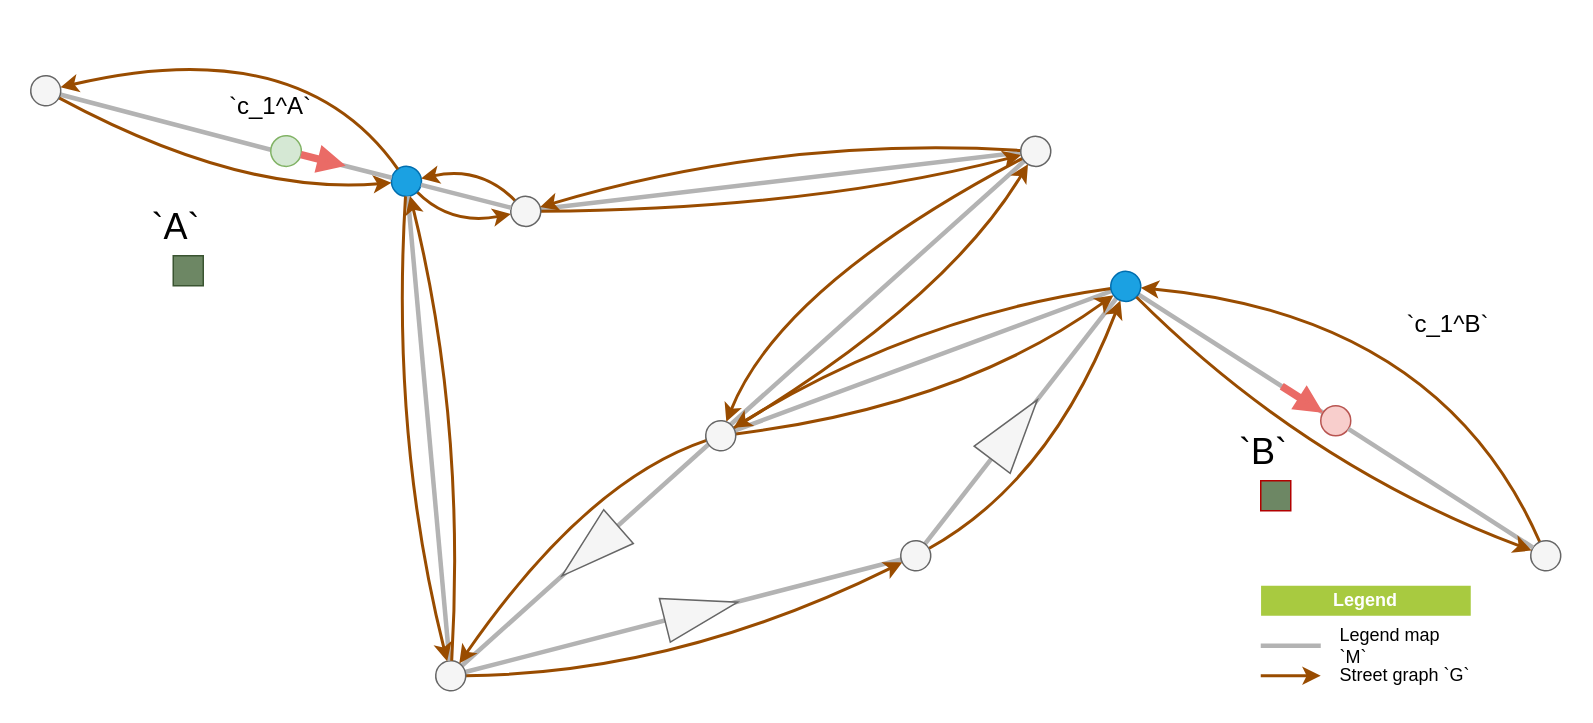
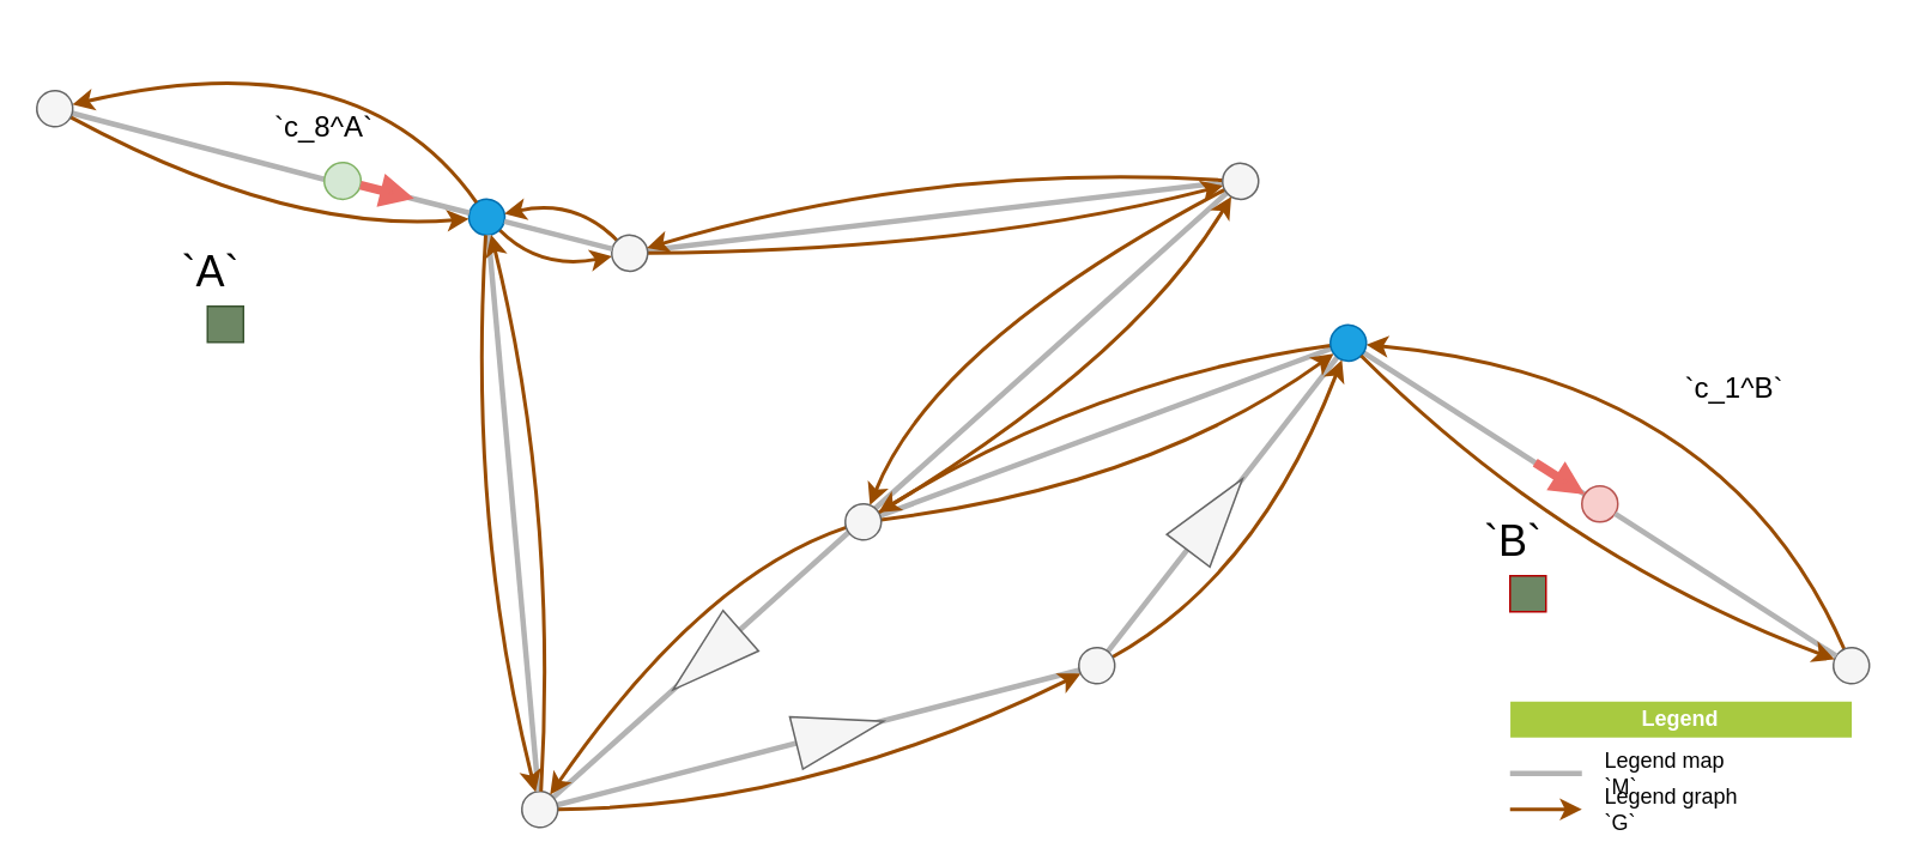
  <mxCell id="0" />
  <mxCell id="1" parent="0" />
  <mxCell id="2" value="`A`&lt;br&gt;&lt;div&gt;&lt;br&gt;&lt;/div&gt;&lt;div&gt;&lt;br&gt;&lt;/div&gt;" style="whiteSpace=wrap;html=1;rounded=0;shadow=0;strokeWidth=1;fillColor=#6d8764;fontSize=24;align=right;strokeColor=#3A5431;" parent="1" vertex="1"><mxGeometry x="115" y="170" width="20" height="20" as="geometry" /></mxCell>
  <mxCell id="3" value="`B`&lt;br&gt;&lt;br&gt;&lt;div&gt;&lt;br&gt;&lt;/div&gt;" style="whiteSpace=wrap;html=1;rounded=0;shadow=0;strokeWidth=1;fillColor=#6d8764;fontSize=24;align=right;strokeColor=#B20000;" parent="1" vertex="1"><mxGeometry x="840" y="320" width="20" height="20" as="geometry" /></mxCell>
  <mxCell id="4" value="" style="endArrow=none;html=1;strokeWidth=3;fillColor=#76608a;strokeColor=#B3B3B3;" parent="1" source="34" target="32" edge="1"><mxGeometry width="50" height="50" relative="1" as="geometry"><mxPoint x="610" y="370" as="sourcePoint" /><mxPoint x="750" y="220" as="targetPoint" /></mxGeometry></mxCell>
  <mxCell id="5" value="" style="endArrow=none;html=1;strokeWidth=3;fillColor=#76608a;strokeColor=#B3B3B3;" parent="1" source="34" target="26" edge="1"><mxGeometry width="50" height="50" relative="1" as="geometry"><mxPoint x="590" y="400" as="sourcePoint" /><mxPoint x="340" y="470" as="targetPoint" /></mxGeometry></mxCell>
  <mxCell id="6" value="" style="endArrow=none;html=1;strokeWidth=3;fillColor=#76608a;strokeColor=#B3B3B3;" parent="1" source="32" target="12" edge="1"><mxGeometry width="50" height="50" relative="1" as="geometry"><mxPoint x="750" y="190" as="sourcePoint" /><mxPoint x="810" y="270" as="targetPoint" /></mxGeometry></mxCell>
  <mxCell id="7" value="" style="endArrow=none;html=1;strokeWidth=3;fillColor=#76608a;strokeColor=#B3B3B3;" parent="1" edge="1"><mxGeometry width="50" height="50" relative="1" as="geometry"><mxPoint x="480" y="290" as="sourcePoint" /><mxPoint x="750" y="190" as="targetPoint" /></mxGeometry></mxCell>
  <mxCell id="8" value="" style="endArrow=none;html=1;strokeWidth=3;fillColor=#76608a;strokeColor=#B3B3B3;" parent="1" edge="1"><mxGeometry width="50" height="50" relative="1" as="geometry"><mxPoint x="300" y="450" as="sourcePoint" /><mxPoint x="690" y="100" as="targetPoint" /></mxGeometry></mxCell>
  <mxCell id="9" value="" style="endArrow=none;html=1;strokeWidth=3;fillColor=#76608a;strokeColor=#B3B3B3;" parent="1" edge="1"><mxGeometry width="50" height="50" relative="1" as="geometry"><mxPoint x="690" y="100" as="sourcePoint" /><mxPoint x="350" y="140" as="targetPoint" /></mxGeometry></mxCell>
  <mxCell id="10" value="" style="endArrow=none;html=1;strokeWidth=3;fillColor=#76608a;strokeColor=#B3B3B3;exitX=0;exitY=0.5;exitDx=0;exitDy=0;" parent="1" source="11" edge="1"><mxGeometry width="50" height="50" relative="1" as="geometry"><mxPoint x="350" y="140" as="sourcePoint" /><mxPoint x="30" y="60" as="targetPoint" /></mxGeometry></mxCell>
  <mxCell id="11" value="" style="ellipse;whiteSpace=wrap;html=1;aspect=fixed;fillColor=#d5e8d4;strokeColor=#82b366;rotation=5;" parent="1" vertex="1"><mxGeometry x="180" y="90" width="20.42" height="20.42" as="geometry" /></mxCell>
  <mxCell id="12" value="" style="ellipse;whiteSpace=wrap;html=1;aspect=fixed;fillColor=#f8cecc;strokeColor=#b85450;" parent="1" vertex="1"><mxGeometry x="880" y="270" width="20" height="20" as="geometry" /></mxCell>
  <mxCell id="13" style="edgeStyle=orthogonalEdgeStyle;rounded=0;orthogonalLoop=1;jettySize=auto;html=1;exitX=0.5;exitY=1;exitDx=0;exitDy=0;strokeColor=#B3B3B3;strokeWidth=3;fontColor=#000000;" parent="1" source="42" target="42" edge="1"><mxGeometry relative="1" as="geometry" /></mxCell>
  <mxCell id="14" style="edgeStyle=none;curved=1;orthogonalLoop=1;jettySize=auto;html=1;strokeColor=#994C00;strokeWidth=2;" parent="1" source="15" target="32" edge="1"><mxGeometry relative="1" as="geometry"><Array as="points"><mxPoint x="960" y="210" /></Array></mxGeometry></mxCell>
  <mxCell id="15" value="" style="ellipse;whiteSpace=wrap;html=1;aspect=fixed;fillColor=#f5f5f5;strokeColor=#666666;rotation=5;fontColor=#333333;" parent="1" vertex="1"><mxGeometry x="1020" y="360" width="20" height="20" as="geometry" /></mxCell>
  <mxCell id="16" style="edgeStyle=none;curved=1;orthogonalLoop=1;jettySize=auto;html=1;strokeColor=#994C00;strokeWidth=2;fontColor=#994C00;" parent="1" source="17" target="21" edge="1"><mxGeometry relative="1" as="geometry"><Array as="points"><mxPoint x="300" y="150" /></Array></mxGeometry></mxCell>
  <mxCell id="17" value="" style="ellipse;whiteSpace=wrap;html=1;aspect=fixed;fillColor=#1ba1e2;strokeColor=#006EAF;rotation=5;fontColor=#ffffff;" parent="1" vertex="1"><mxGeometry x="260.47" y="110.42" width="20" height="20" as="geometry" /></mxCell>
  <mxCell id="18" style="edgeStyle=none;curved=1;orthogonalLoop=1;jettySize=auto;html=1;strokeColor=#994C00;strokeWidth=2;" parent="1" source="17" target="36" edge="1"><mxGeometry relative="1" as="geometry"><Array as="points"><mxPoint x="200" y="20" /></Array></mxGeometry></mxCell>
  <mxCell id="19" style="edgeStyle=none;curved=1;orthogonalLoop=1;jettySize=auto;html=1;strokeColor=#994C00;strokeWidth=2;" parent="1" source="21" target="24" edge="1"><mxGeometry relative="1" as="geometry"><Array as="points"><mxPoint x="540" y="139" /></Array></mxGeometry></mxCell>
  <mxCell id="20" style="edgeStyle=none;curved=1;orthogonalLoop=1;jettySize=auto;html=1;strokeColor=#994C00;strokeWidth=2;fontColor=#994C00;" parent="1" source="21" target="17" edge="1"><mxGeometry relative="1" as="geometry"><Array as="points"><mxPoint x="320" y="110" /></Array></mxGeometry></mxCell>
  <mxCell id="21" value="" style="ellipse;whiteSpace=wrap;html=1;aspect=fixed;fillColor=#f5f5f5;strokeColor=#666666;rotation=5;fontColor=#333333;" parent="1" vertex="1"><mxGeometry x="340" y="130.42" width="20" height="20" as="geometry" /></mxCell>
  <mxCell id="22" style="edgeStyle=none;curved=1;orthogonalLoop=1;jettySize=auto;html=1;strokeColor=#994C00;strokeWidth=2;" parent="1" source="24" target="30" edge="1"><mxGeometry relative="1" as="geometry"><Array as="points"><mxPoint x="520" y="190" /></Array></mxGeometry></mxCell>
  <mxCell id="23" style="edgeStyle=none;curved=1;orthogonalLoop=1;jettySize=auto;html=1;strokeColor=#994C00;strokeWidth=2;" parent="1" source="24" target="21" edge="1"><mxGeometry relative="1" as="geometry"><Array as="points"><mxPoint x="520" y="90" /></Array></mxGeometry></mxCell>
  <mxCell id="24" value="" style="ellipse;whiteSpace=wrap;html=1;aspect=fixed;fillColor=#f5f5f5;strokeColor=#666666;rotation=5;fontColor=#333333;" parent="1" vertex="1"><mxGeometry x="680" y="90.42" width="20" height="20" as="geometry" /></mxCell>
  <mxCell id="25" style="edgeStyle=none;curved=1;orthogonalLoop=1;jettySize=auto;html=1;strokeColor=#994C00;strokeWidth=2;" parent="1" source="26" target="34" edge="1"><mxGeometry relative="1" as="geometry"><Array as="points"><mxPoint x="450" y="449" /></Array></mxGeometry></mxCell>
  <mxCell id="26" value="" style="ellipse;whiteSpace=wrap;html=1;aspect=fixed;fillColor=#f5f5f5;strokeColor=#666666;rotation=5;fontColor=#333333;" parent="1" vertex="1"><mxGeometry x="290" y="440" width="20" height="20" as="geometry" /></mxCell>
  <mxCell id="27" style="edgeStyle=none;curved=1;orthogonalLoop=1;jettySize=auto;html=1;strokeColor=#994C00;strokeWidth=2;" parent="1" source="30" target="26" edge="1"><mxGeometry relative="1" as="geometry"><Array as="points"><mxPoint x="390" y="320" /></Array></mxGeometry></mxCell>
  <mxCell id="28" style="edgeStyle=none;curved=1;orthogonalLoop=1;jettySize=auto;html=1;strokeColor=#994C00;strokeWidth=2;" parent="1" source="30" target="32" edge="1"><mxGeometry relative="1" as="geometry"><Array as="points"><mxPoint x="640" y="270" /></Array></mxGeometry></mxCell>
  <mxCell id="29" style="edgeStyle=none;curved=1;orthogonalLoop=1;jettySize=auto;html=1;strokeColor=#994C00;strokeWidth=2;" parent="1" source="30" target="24" edge="1"><mxGeometry relative="1" as="geometry"><Array as="points"><mxPoint x="630" y="200" /></Array></mxGeometry></mxCell>
  <mxCell id="30" value="" style="ellipse;whiteSpace=wrap;html=1;aspect=fixed;fillColor=#f5f5f5;strokeColor=#666666;rotation=5;fontColor=#333333;" parent="1" vertex="1"><mxGeometry x="470" y="280" width="20" height="20" as="geometry" /></mxCell>
  <mxCell id="31" style="edgeStyle=none;curved=1;orthogonalLoop=1;jettySize=auto;html=1;strokeColor=#994C00;strokeWidth=2;" parent="1" source="32" target="30" edge="1"><mxGeometry relative="1" as="geometry"><Array as="points"><mxPoint x="610" y="210" /></Array></mxGeometry></mxCell>
  <mxCell id="32" value="" style="ellipse;whiteSpace=wrap;html=1;aspect=fixed;fillColor=#1ba1e2;strokeColor=#006EAF;rotation=5;fontColor=#ffffff;" parent="1" vertex="1"><mxGeometry x="740" y="180.42" width="20" height="20" as="geometry" /></mxCell>
  <mxCell id="33" style="edgeStyle=none;curved=1;orthogonalLoop=1;jettySize=auto;html=1;strokeColor=#994C00;strokeWidth=2;" parent="1" source="34" target="32" edge="1"><mxGeometry relative="1" as="geometry"><Array as="points"><mxPoint x="700" y="320" /></Array></mxGeometry></mxCell>
  <mxCell id="34" value="" style="ellipse;whiteSpace=wrap;html=1;aspect=fixed;fillColor=#f5f5f5;strokeColor=#666666;rotation=5;fontColor=#333333;" parent="1" vertex="1"><mxGeometry x="600" y="360" width="20" height="20" as="geometry" /></mxCell>
  <mxCell id="35" style="edgeStyle=none;curved=1;orthogonalLoop=1;jettySize=auto;html=1;strokeColor=#994C00;strokeWidth=2;" parent="1" source="36" target="17" edge="1"><mxGeometry relative="1" as="geometry"><Array as="points"><mxPoint x="160" y="130" /></Array></mxGeometry></mxCell>
  <mxCell id="36" value="" style="ellipse;whiteSpace=wrap;html=1;aspect=fixed;fillColor=#f5f5f5;strokeColor=#666666;rotation=5;fontColor=#333333;" parent="1" vertex="1"><mxGeometry x="20" y="50" width="20" height="20" as="geometry" /></mxCell>
  <mxCell id="37" value="&lt;div&gt;&lt;font style=&quot;font-size: 16px&quot;&gt;`c_1^B`&lt;/font&gt;&lt;/div&gt;" style="text;html=1;strokeColor=none;fillColor=none;align=center;verticalAlign=middle;whiteSpace=wrap;rounded=0;fontColor=#000000;" parent="1" vertex="1"><mxGeometry x="945" y="205" width="40" height="20" as="geometry" /></mxCell>
  <mxCell id="38" value="" style="endArrow=none;html=1;strokeWidth=3;fillColor=#76608a;strokeColor=#B3B3B3;" parent="1" source="21" target="17" edge="1"><mxGeometry width="50" height="50" relative="1" as="geometry"><mxPoint x="360" y="150" as="sourcePoint" /><mxPoint x="40" y="70" as="targetPoint" /></mxGeometry></mxCell>
  <mxCell id="39" value="" style="endArrow=none;html=1;strokeWidth=3;fillColor=#76608a;strokeColor=#B3B3B3;" parent="1" source="17" target="11" edge="1"><mxGeometry width="50" height="50" relative="1" as="geometry"><mxPoint x="270.767" y="128.003" as="sourcePoint" /><mxPoint x="40" y="70" as="targetPoint" /></mxGeometry></mxCell>
  <mxCell id="40" value="" style="endArrow=none;html=1;strokeWidth=3;fillColor=#76608a;strokeColor=#B3B3B3;" parent="1" source="12" target="15" edge="1"><mxGeometry width="50" height="50" relative="1" as="geometry"><mxPoint x="760" y="220" as="sourcePoint" /><mxPoint x="1040" y="400" as="targetPoint" /></mxGeometry></mxCell>
  <mxCell id="41" value="" style="endArrow=none;html=1;strokeWidth=3;fillColor=#76608a;strokeColor=#B3B3B3;" parent="1" source="26" target="17" edge="1"><mxGeometry width="50" height="50" relative="1" as="geometry"><mxPoint x="310" y="460" as="sourcePoint" /><mxPoint x="271.724" y="180.366" as="targetPoint" /></mxGeometry></mxCell>
- <mxCell id="42" value="&lt;font style=&quot;font-size: 16px&quot;&gt;`c_1^A`&lt;/font&gt;" style="text;html=1;strokeColor=none;fillColor=none;align=center;verticalAlign=middle;whiteSpace=wrap;rounded=0;fontColor=#000000;" parent="1" vertex="1"><mxGeometry x="160.42" y="60" width="40" height="20" as="geometry" /></mxCell>
+ <mxCell id="42" value="&lt;font style=&quot;font-size: 16px&quot;&gt;`c_8^A`&lt;/font&gt;" style="text;html=1;strokeColor=none;fillColor=none;align=center;verticalAlign=middle;whiteSpace=wrap;rounded=0;fontColor=#000000;" parent="1" vertex="1"><mxGeometry x="160.42" y="60" width="40" height="20" as="geometry" /></mxCell>
  <mxCell id="43" value="" style="endArrow=block;html=1;fillColor=#fff2cc;strokeColor=#EA6B66;strokeWidth=5;endFill=1;" parent="1" source="11" edge="1"><mxGeometry width="50" height="50" relative="1" as="geometry"><mxPoint x="280.475" y="60.003" as="sourcePoint" /><mxPoint x="230" y="110" as="targetPoint" /></mxGeometry></mxCell>
  <mxCell id="44" value="" style="endArrow=block;html=1;fillColor=#fff2cc;strokeColor=#EA6B66;strokeWidth=5;endFill=1;" parent="1" target="12" edge="1"><mxGeometry width="50" height="50" relative="1" as="geometry"><mxPoint x="854" y="257" as="sourcePoint" /><mxPoint x="840" y="287.44" as="targetPoint" /></mxGeometry></mxCell>
  <mxCell id="45" value="" style="triangle;whiteSpace=wrap;html=1;strokeColor=#666666;strokeWidth=1;fillColor=#f5f5f5;fontColor=#333333;rotation=-14;" parent="1" vertex="1"><mxGeometry x="442" y="392" width="50" height="30" as="geometry" /></mxCell>
  <mxCell id="46" value="" style="triangle;whiteSpace=wrap;html=1;strokeColor=#666666;strokeWidth=1;fillColor=#f5f5f5;fontColor=#333333;rotation=-53;" parent="1" vertex="1"><mxGeometry x="651" y="271" width="50" height="30" as="geometry" /></mxCell>
  <mxCell id="47" value="" style="triangle;whiteSpace=wrap;html=1;strokeColor=#666666;strokeWidth=1;fillColor=#f5f5f5;fontColor=#333333;rotation=-221.1;" parent="1" vertex="1"><mxGeometry x="368" y="352" width="50" height="30" as="geometry" /></mxCell>
- <mxCell id="48" value="&lt;b&gt;Legend&lt;/b&gt;" style="text;html=1;strokeColor=none;align=center;verticalAlign=middle;whiteSpace=wrap;rounded=0;fillColor=#a8ca40;fontColor=#FFFFFF;" parent="1" vertex="1"><mxGeometry x="840.21" y="390" width="139.79" height="20" as="geometry" /></mxCell>
+ <mxCell id="48" value="&lt;b&gt;Legend&lt;/b&gt;" style="text;html=1;strokeColor=none;align=center;verticalAlign=middle;whiteSpace=wrap;rounded=0;fillColor=#a8ca40;fontColor=#FFFFFF;" parent="1" vertex="1"><mxGeometry x="840.21" y="390" width="190" height="20" as="geometry" /></mxCell>
  <mxCell id="49" value="Legend map `M`" style="text;html=1;strokeColor=none;fillColor=none;align=left;verticalAlign=middle;whiteSpace=wrap;rounded=0;" parent="1" vertex="1"><mxGeometry x="890.63" y="420" width="89.37" height="20" as="geometry" /></mxCell>
  <mxCell id="50" value="" style="curved=1;html=1;strokeColor=#994C00;fontColor=#000000;fontSize=11;rounded=1;strokeWidth=2;" parent="1" edge="1"><mxGeometry width="50" height="50" relative="1" as="geometry"><mxPoint x="840" y="450" as="sourcePoint" /><mxPoint x="880" y="450" as="targetPoint" /><Array as="points" /></mxGeometry></mxCell>
- <mxCell id="51" value="&lt;span style=&quot;text-align: right&quot;&gt;Street graph `G`&lt;/span&gt;" style="text;html=1;strokeColor=none;fillColor=none;align=left;verticalAlign=middle;whiteSpace=wrap;rounded=0;" parent="1" vertex="1"><mxGeometry x="890.63" y="440" width="89.37" height="20" as="geometry" /></mxCell>
+ <mxCell id="51" value="&lt;span style=&quot;text-align: right&quot;&gt;Legend graph `G`&lt;/span&gt;" style="text;html=1;strokeColor=none;fillColor=none;align=left;verticalAlign=middle;whiteSpace=wrap;rounded=0;" parent="1" vertex="1"><mxGeometry x="890.63" y="440" width="89.37" height="20" as="geometry" /></mxCell>
  <mxCell id="52" value="" style="endArrow=none;html=1;strokeWidth=3;fillColor=#76608a;strokeColor=#B3B3B3;" parent="1" edge="1"><mxGeometry width="50" height="50" relative="1" as="geometry"><mxPoint x="880" y="430" as="sourcePoint" /><mxPoint x="840" y="430" as="targetPoint" /></mxGeometry></mxCell>
  <mxCell id="53" style="edgeStyle=none;curved=1;orthogonalLoop=1;jettySize=auto;html=1;strokeWidth=2;strokeColor=#994C00;" parent="1" source="26" target="17" edge="1"><mxGeometry relative="1" as="geometry"><Array as="points"><mxPoint x="310" y="280" /></Array></mxGeometry></mxCell>
  <mxCell id="54" style="edgeStyle=none;curved=1;orthogonalLoop=1;jettySize=auto;html=1;strokeWidth=2;strokeColor=#994C00;" parent="1" source="17" target="26" edge="1"><mxGeometry relative="1" as="geometry"><Array as="points"><mxPoint x="260" y="290" /></Array></mxGeometry></mxCell>
  <mxCell id="55" style="edgeStyle=none;curved=1;orthogonalLoop=1;jettySize=auto;html=1;strokeColor=#994C00;strokeWidth=2;" parent="1" source="32" target="15" edge="1"><mxGeometry relative="1" as="geometry"><Array as="points"><mxPoint x="870" y="310" /></Array></mxGeometry></mxCell>
